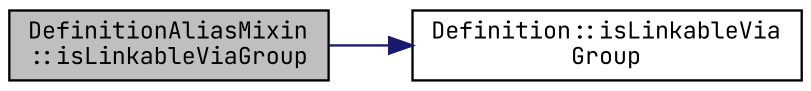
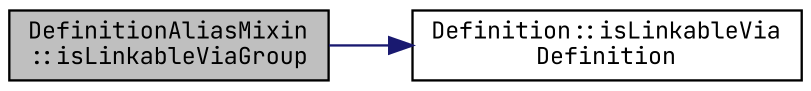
  digraph {
    rankdir=LR
    fontname="JetBrains Mono"
    node [color=black fontname="JetBrains Mono" fontsize=10 shape=record style=filled]
    n1 [fillcolor=grey75 fontcolor=black height=0.2 label="DefinitionAliasMixin\l::isLinkableViaGroup" width=0.4]
-   n2 [fillcolor=white height=0.2 label="Definition::isLinkableVia\lGroup" width=0.4]
+   n2 [fillcolor=white height=0.2 label="Definition::isLinkableVia\lDefinition" width=0.4]
    n1 -> n2 [color=midnightblue fontname="JetBrains Mono" fontsize=10 labelfontname=Helvetica labelfontsize=10 style=solid]
  }
